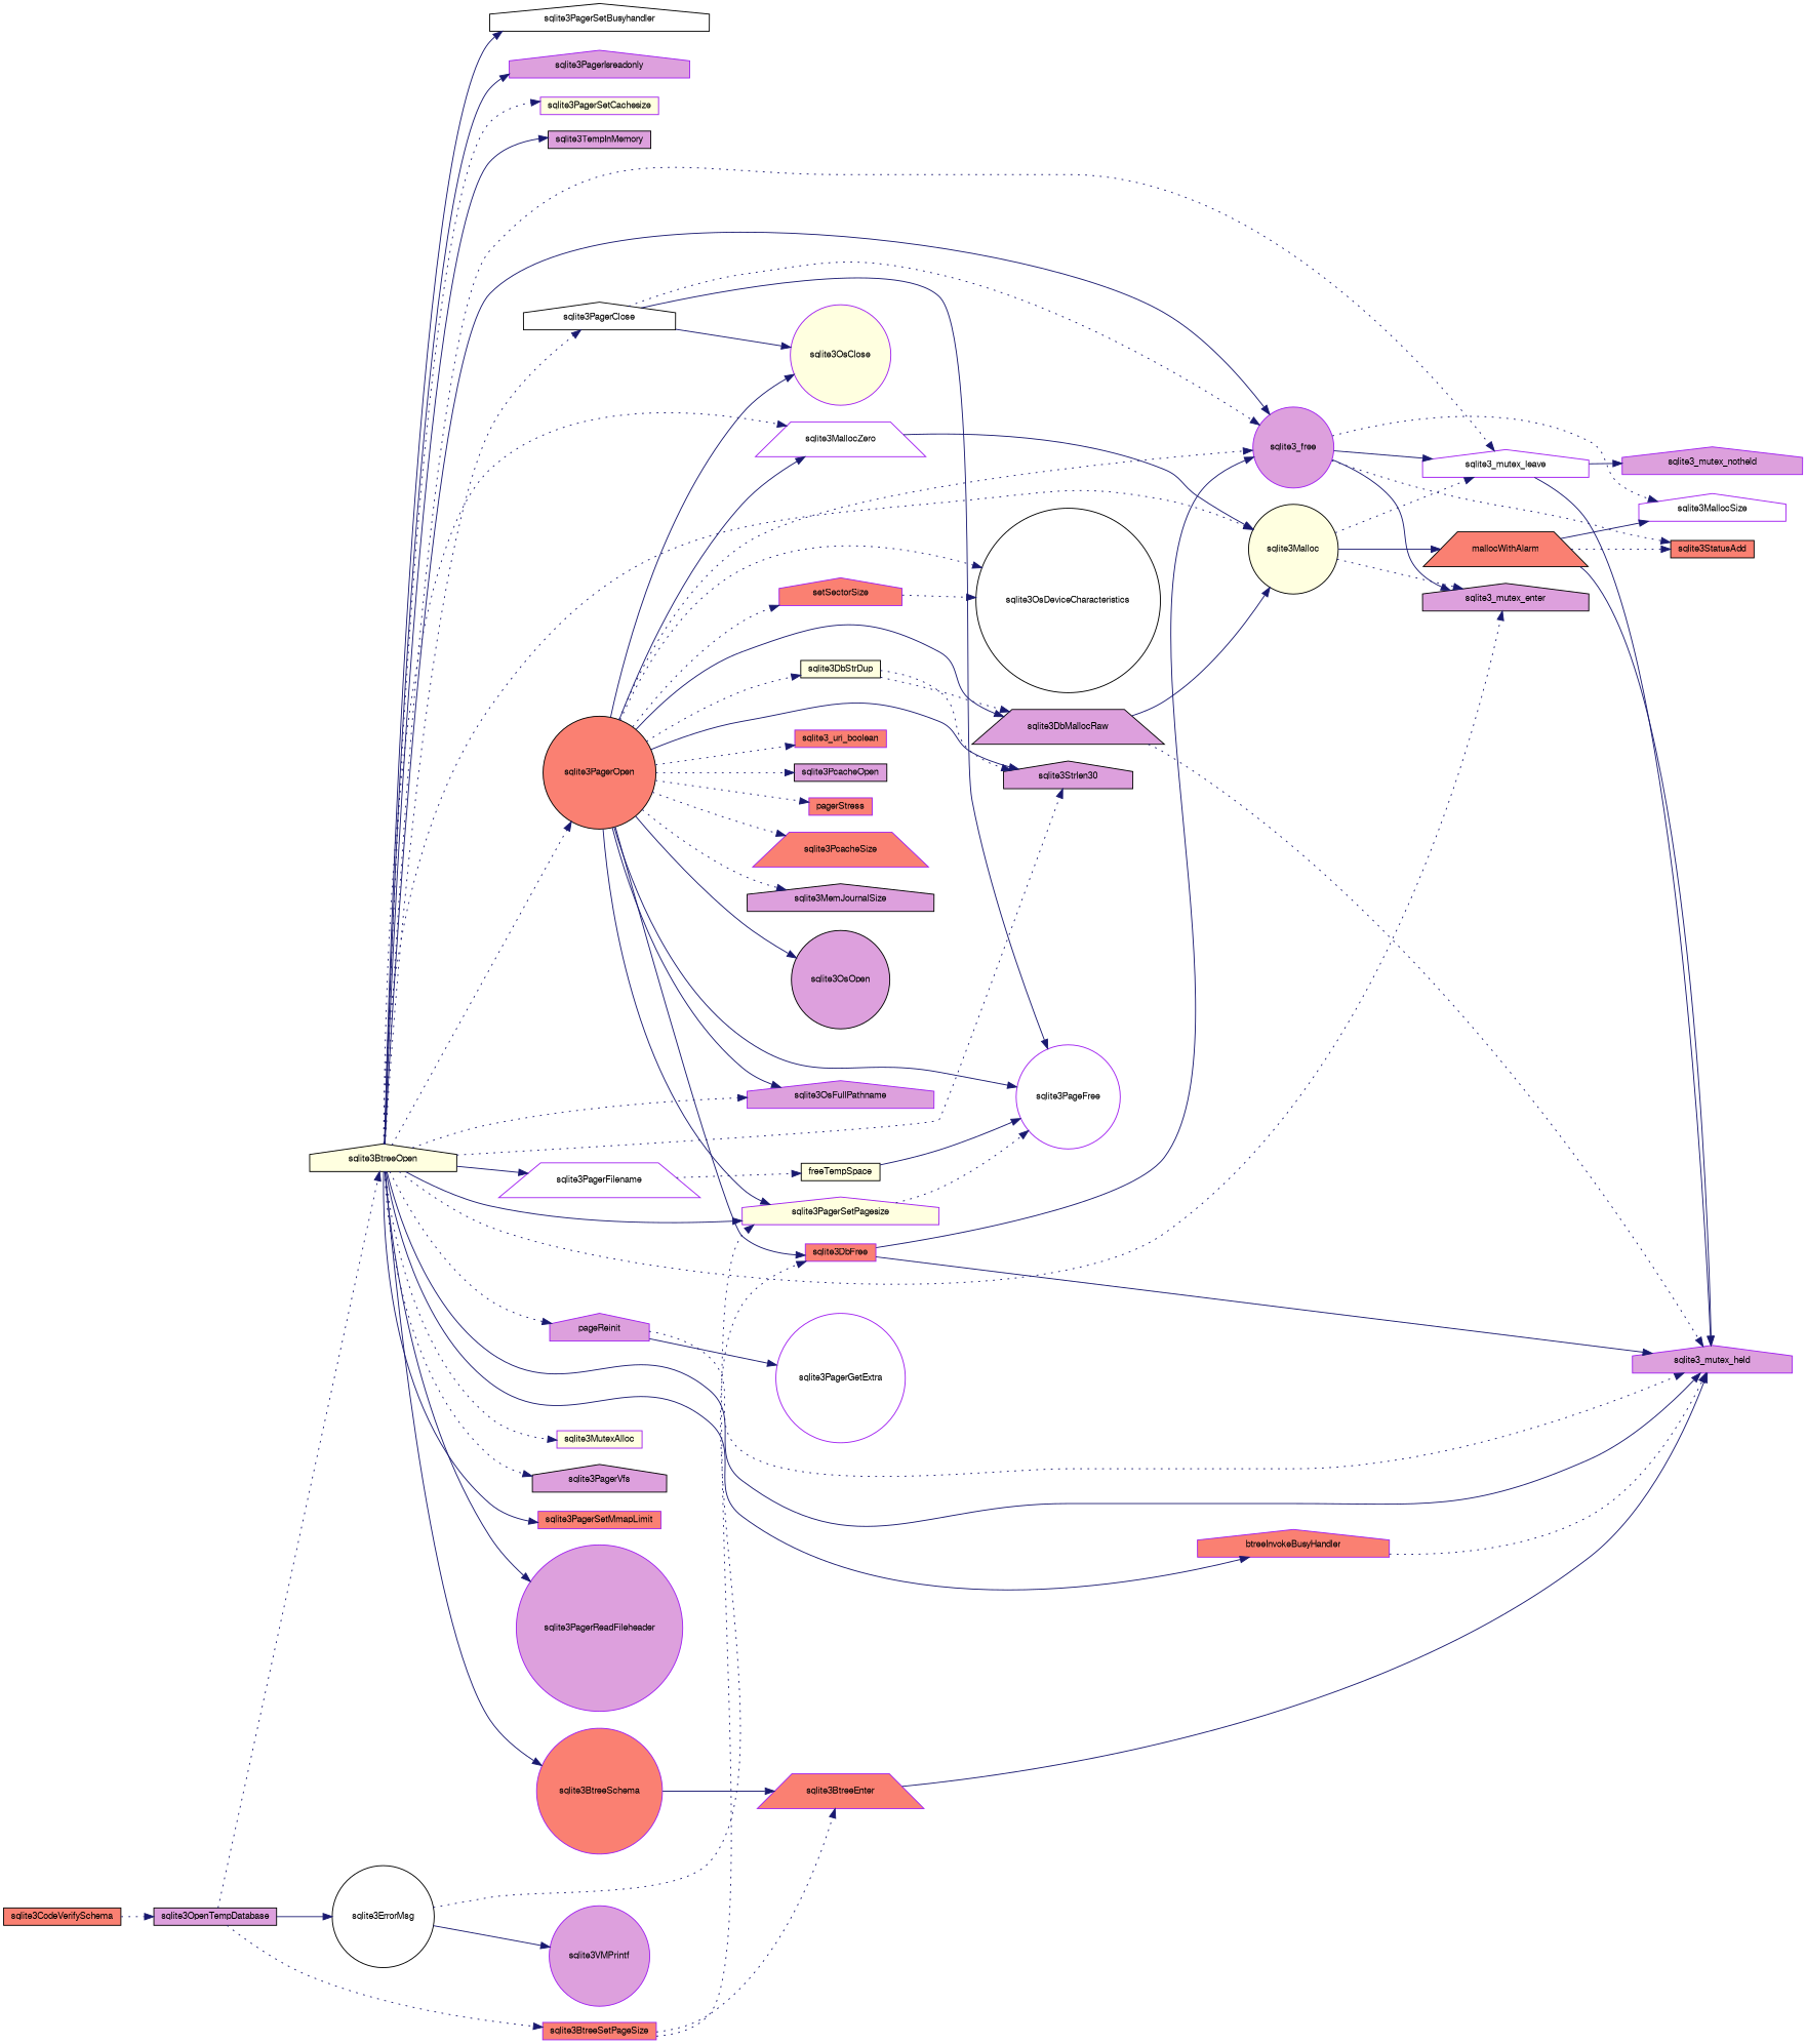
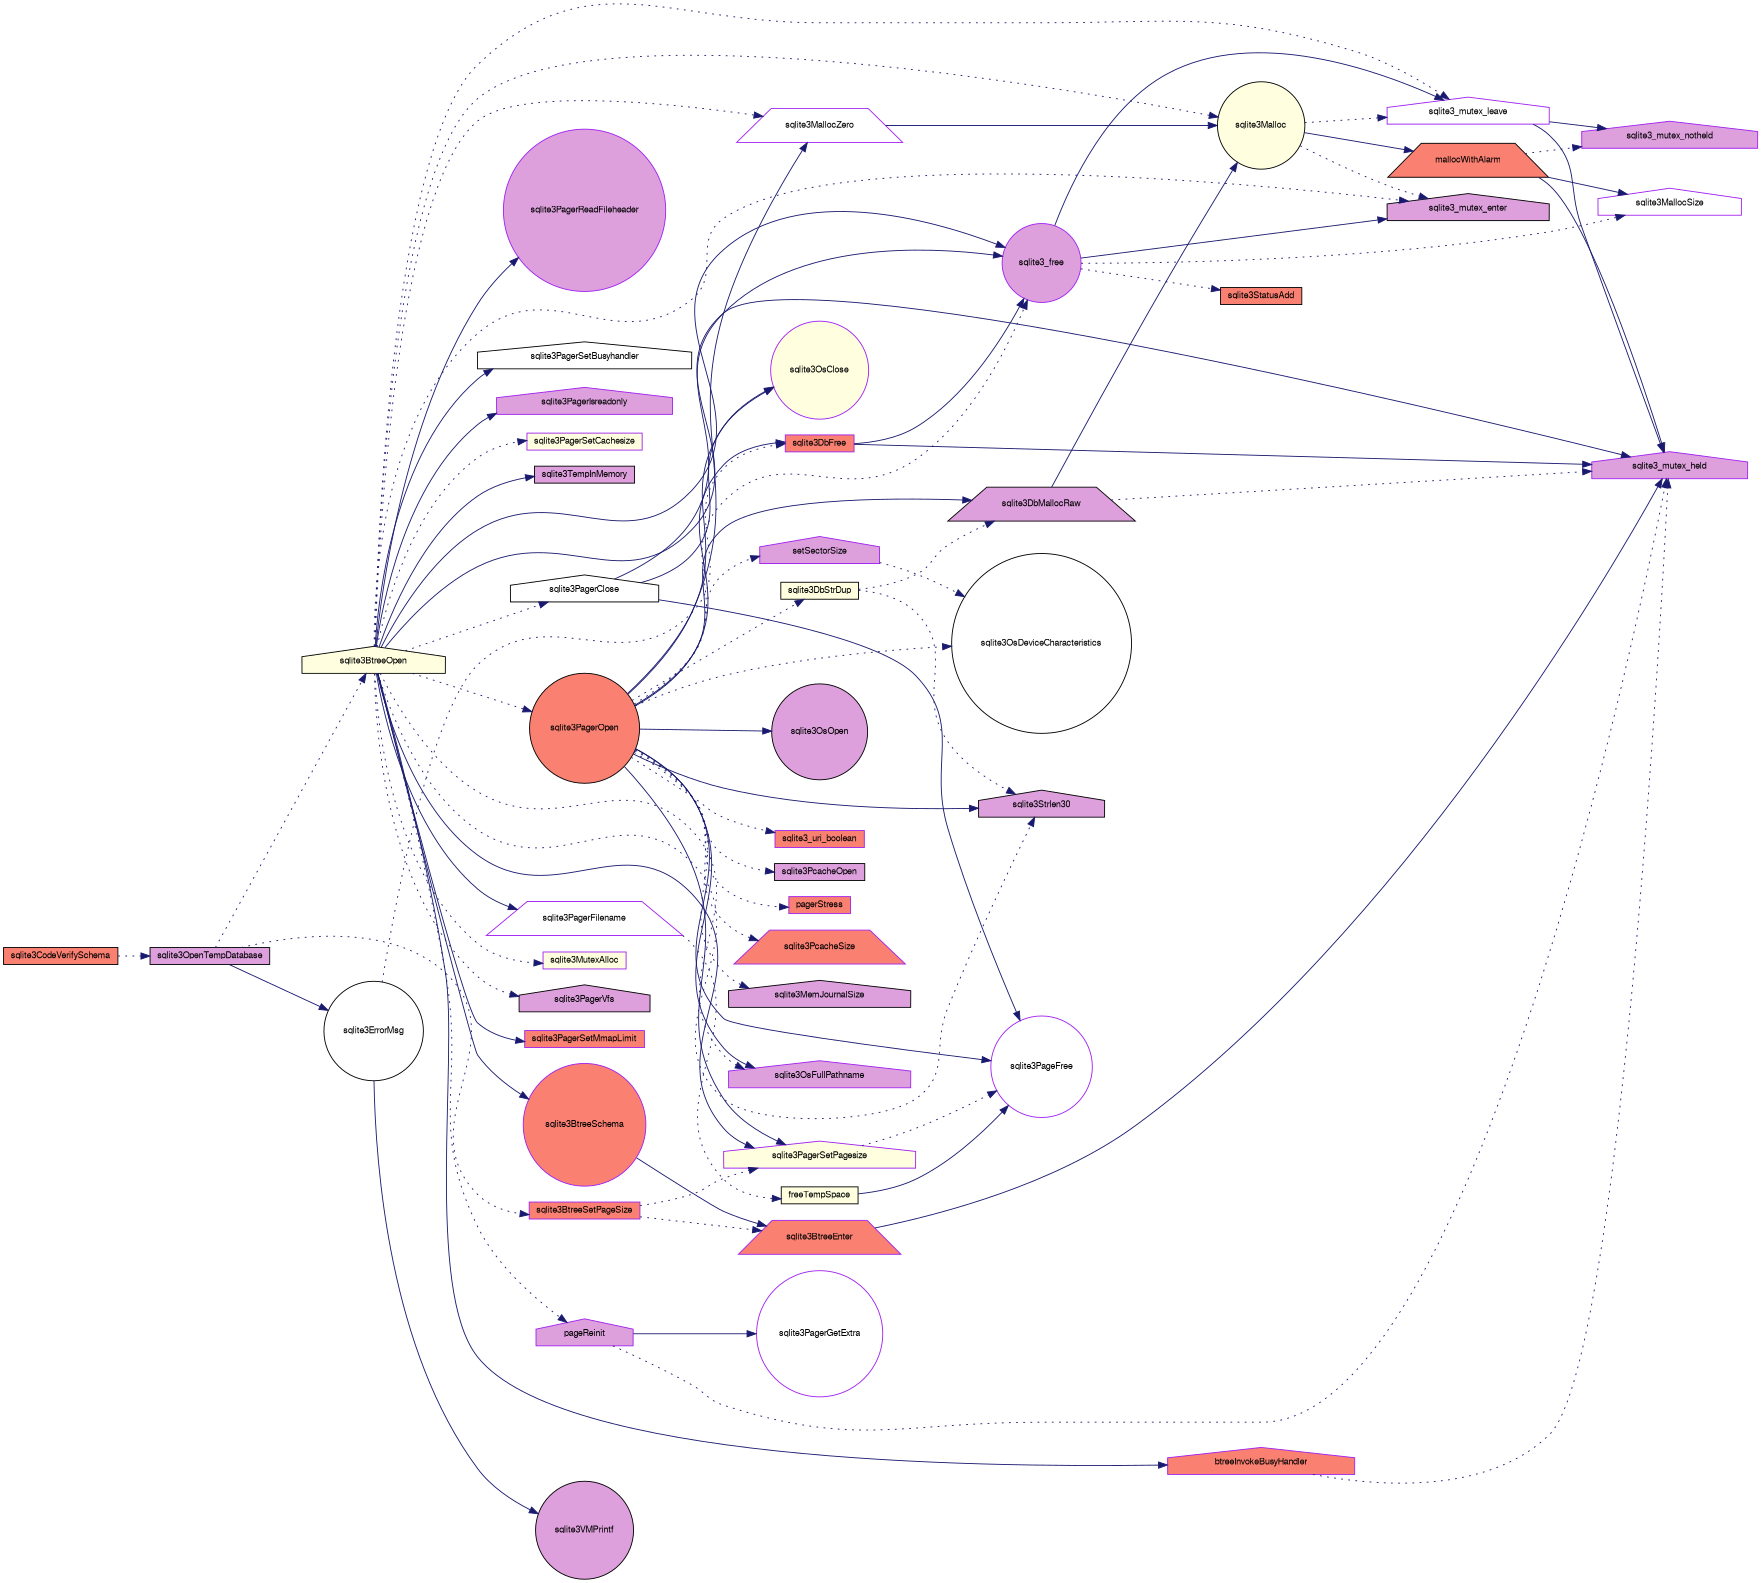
  digraph {
    rankdir=LR
    node [color=purple fillcolor=plum fontname=FreeSans fontsize=10 shape=house style=filled]
    edge [color=midnightblue fontname=FreeSans fontsize=10 labelfontname=FreeSans labelfontsize=10 style=dotted]
    n1 [color=black fillcolor=salmon fontcolor=black height=0.2 label=sqlite3CodeVerifySchema shape=box width=0.4]
    n2 [color=black height=0.2 label=sqlite3OpenTempDatabase shape=box width=0.4]
    n3 [color=black fillcolor=lightyellow height=0.2 label=sqlite3BtreeOpen width=0.4]
    n4 [color=black fillcolor=white height=0.2 label=sqlite3ErrorMsg shape=circle width=0.4]
    n5 [fillcolor=salmon height=0.2 label=sqlite3BtreeSetPageSize shape=box width=0.4]
    n6 [color=black height=0.2 label=sqlite3TempInMemory shape=box width=0.4]
    n7 [height=0.2 label=sqlite3_mutex_held width=0.4]
    n8 [fillcolor=white height=0.2 label=sqlite3MallocZero shape=trapezium width=0.4]
    n9 [color=black fillcolor=lightyellow height=0.2 label=sqlite3Malloc shape=circle width=0.4]
    n10 [color=black height=0.2 label=sqlite3_mutex_enter width=0.4]
    n11 [fillcolor=white height=0.2 label=sqlite3_mutex_leave width=0.4]
    n12 [height=0.2 label=sqlite3_free shape=circle width=0.4]
    n13 [color=black height=0.2 label=sqlite3Strlen30 width=0.4]
    n14 [height=0.2 label=sqlite3OsFullPathname width=0.4]
    n15 [fillcolor=lightyellow height=0.2 label=sqlite3MutexAlloc shape=box width=0.4]
    n16 [fillcolor=white height=0.2 label=sqlite3PagerFilename shape=trapezium width=0.4]
    n17 [color=black height=0.2 label=sqlite3PagerVfs width=0.4]
    n18 [color=black fillcolor=salmon height=0.2 label=sqlite3PagerOpen shape=circle width=0.4]
    n19 [fillcolor=lightyellow height=0.2 label=sqlite3PagerSetPagesize width=0.4]
    n20 [height=0.2 label=pageReinit width=0.4]
    n21 [fillcolor=salmon height=0.2 label=sqlite3PagerSetMmapLimit shape=box width=0.4]
    n22 [height=0.2 label=sqlite3PagerReadFileheader shape=circle width=0.4]
    n23 [color=black fillcolor=white height=0.2 label=sqlite3PagerSetBusyhandler width=0.4]
    n24 [fillcolor=salmon height=0.2 label=btreeInvokeBusyHandler width=0.4]
    n25 [height=0.2 label=sqlite3PagerIsreadonly width=0.4]
    n26 [color=black fillcolor=white height=0.2 label=sqlite3PagerClose width=0.4]
    n27 [fillcolor=salmon height=0.2 label=sqlite3BtreeSchema shape=circle width=0.4]
    n28 [fillcolor=lightyellow height=0.2 label=sqlite3PagerSetCachesize shape=box width=0.4]
    n29 [fillcolor=salmon height=0.2 label=sqlite3DbFree shape=box width=0.4]
-   n30 [height=0.2 label=sqlite3VMPrintf shape=circle width=0.4]
+   n30 [color=black height=0.2 label=sqlite3VMPrintf shape=circle width=0.4]
    n31 [fillcolor=salmon height=0.2 label=sqlite3BtreeEnter shape=trapezium width=0.4]
    n32 [color=black fillcolor=salmon height=0.2 label=mallocWithAlarm shape=trapezium width=0.4]
    n33 [height=0.2 label=sqlite3_mutex_notheld width=0.4]
    n34 [fillcolor=white height=0.2 label=sqlite3MallocSize width=0.4]
    n35 [color=black fillcolor=salmon height=0.2 label=sqlite3StatusAdd shape=box width=0.4]
    n36 [color=black fillcolor=lightyellow height=0.2 label=freeTempSpace shape=box width=0.4]
    n37 [fillcolor=salmon height=0.2 label=sqlite3PcacheSize shape=trapezium width=0.4]
    n38 [color=black height=0.2 label=sqlite3MemJournalSize width=0.4]
    n39 [color=black fillcolor=lightyellow height=0.2 label=sqlite3DbStrDup shape=box width=0.4]
    n40 [color=black height=0.2 label=sqlite3DbMallocRaw shape=trapezium width=0.4]
    n41 [color=black height=0.2 label=sqlite3OsOpen shape=circle width=0.4]
    n42 [color=black fillcolor=white height=0.2 label=sqlite3OsDeviceCharacteristics shape=circle width=0.4]
-   n43 [fillcolor=salmon height=0.2 label=setSectorSize width=0.4]
+   n43 [height=0.2 label=setSectorSize width=0.4]
    n44 [fillcolor=salmon height=0.2 label=sqlite3_uri_boolean shape=box width=0.4]
    n45 [fillcolor=white height=0.2 label=sqlite3PageFree shape=circle width=0.4]
    n46 [color=black height=0.2 label=sqlite3PcacheOpen shape=box width=0.4]
    n47 [fillcolor=salmon height=0.2 label=pagerStress shape=box width=0.4]
    n48 [fillcolor=lightyellow height=0.2 label=sqlite3OsClose shape=circle width=0.4]
    n49 [fillcolor=white height=0.2 label=sqlite3PagerGetExtra shape=circle width=0.4]
    n1 -> n2
    n2 -> n3
    n2 -> n4 [style=solid]
    n2 -> n5
    n3 -> n6 [style=solid]
    n3 -> n7 [style=solid]
    n3 -> n8
    n3 -> n9
    n3 -> n10
    n3 -> n11
    n3 -> n12 [style=solid]
    n3 -> n13
    n3 -> n14
    n3 -> n15
    n3 -> n16 [style=solid]
    n3 -> n17
    n3 -> n18
    n3 -> n19 [style=solid]
    n3 -> n20
    n3 -> n21 [style=solid]
    n3 -> n22 [style=solid]
    n3 -> n23 [style=solid]
    n3 -> n24 [style=solid]
    n3 -> n25 [style=solid]
    n3 -> n26
    n3 -> n27 [style=solid]
    n3 -> n28
    n4 -> n29
    n4 -> n30 [style=solid]
    n5 -> n19
    n5 -> n31
    n8 -> n9 [style=solid]
    n9 -> n10
    n9 -> n11
    n9 -> n32 [style=solid]
    n11 -> n7 [style=solid]
    n11 -> n33 [style=solid]
    n12 -> n10 [style=solid]
    n12 -> n11 [style=solid]
    n12 -> n34
    n12 -> n35
    n16 -> n36
    n18 -> n8 [style=solid]
    n18 -> n12
    n18 -> n13 [style=solid]
    n18 -> n14 [style=solid]
    n18 -> n19 [style=solid]
    n18 -> n29 [style=solid]
    n18 -> n37
    n18 -> n38
    n18 -> n39
    n18 -> n40 [style=solid]
    n18 -> n41 [style=solid]
    n18 -> n42
    n18 -> n43
    n18 -> n44
    n18 -> n45 [style=solid]
    n18 -> n46
    n18 -> n47
    n18 -> n48 [style=solid]
    n19 -> n45
    n20 -> n7
    n20 -> n49 [style=solid]
    n24 -> n7
-   n26 -> n12
+   n26 -> n12 [style=solid]
    n26 -> n45 [style=solid]
    n26 -> n48 [style=solid]
    n27 -> n31 [style=solid]
    n29 -> n7 [style=solid]
    n29 -> n12 [style=solid]
    n31 -> n7 [style=solid]
    n32 -> n7 [style=solid]
    n32 -> n34 [style=solid]
-   n32 -> n35
+   n32 -> n33
    n36 -> n45 [style=solid]
    n39 -> n13
    n39 -> n40
    n40 -> n7
    n40 -> n9 [style=solid]
    n43 -> n42
  }
